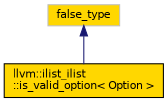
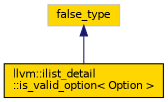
  digraph {
    node [fillcolor=gold fontname=Helvetica fontsize=10 shape=record style=filled]
-   n1 [color=black fontcolor=black height=0.2 label="llvm::ilist_ilist\l::is_valid_option\< Option \>" width=0.4]
+   n1 [color=black fontcolor=black height=0.2 label="llvm::ilist_detail\l::is_valid_option\< Option \>" width=0.4]
    n2 [color=grey75 height=0.2 label=false_type width=0.4]
    n2 -> n1 [color=midnightblue dir=back fontname=Helvetica fontsize=10 labelfontname=Helvetica labelfontsize=10 style=solid]
  }
